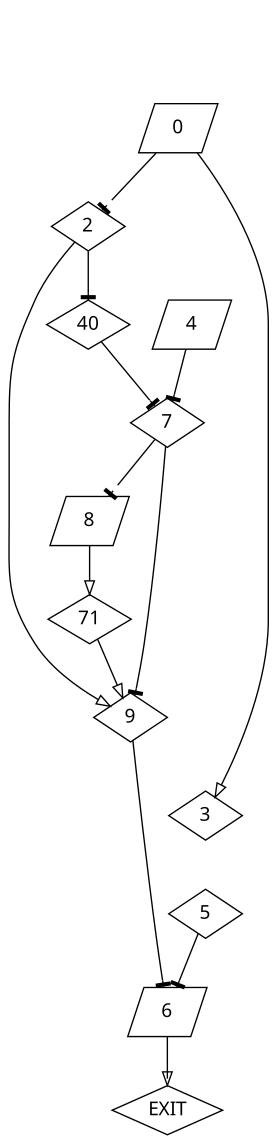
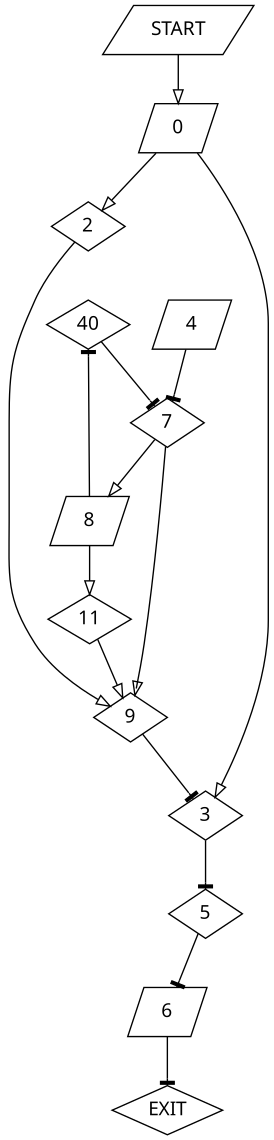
  digraph {
    fontname="Noto Sans"
    node [fontname="Noto Sans" shape=diamond]
    edge [arrowhead=tee fontname="Noto Sans"]
+   n1 [label=START shape=parallelogram]
    n2 [label=0 shape=parallelogram]
    2
    3
    n5 [label=EXIT]
    9
    5
    6 [shape=parallelogram]
    4 [shape=parallelogram]
    7
    8 [shape=parallelogram]
    n12 [label=40]
-   11 [label=71]
-   n2 -> 2
+   11
+   n1 -> n2 [arrowhead=onormal]
+   n2 -> 2 [arrowhead=onormal]
    n2 -> 3 [arrowhead=onormal]
    2 -> 9 [arrowhead=onormal]
-   9 -> 6
+   3 -> 5
+   9 -> 3
    5 -> 6
-   6 -> n5 [arrowhead=onormal]
+   6 -> n5
    4 -> 7
-   7 -> 9
-   7 -> 8
-   2 -> n12
+   7 -> 9 [arrowhead=onormal]
+   7 -> 8 [arrowhead=onormal]
+   8 -> n12
    8 -> 11 [arrowhead=onormal]
    n12 -> 7
    11 -> 9 [arrowhead=onormal]
  }
